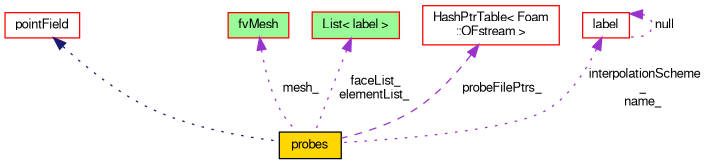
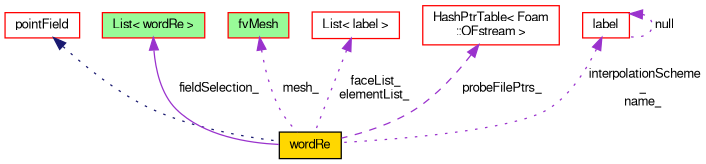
  digraph {
    node [color=red fillcolor=white fontname=FreeSans fontsize=10 shape=record style=filled]
    edge [color=darkorchid3 dir=back fontname=FreeSans fontsize=10 labelfontname=FreeSans labelfontsize=10 style=dotted]
-   n1 [color=black fillcolor=gold fontcolor=black height=0.2 label=probes width=0.4]
+   n1 [color=black fillcolor=gold fontcolor=black height=0.2 label=wordRe width=0.4]
    n2 [height=0.2 label=pointField width=0.4]
+   n3 [fillcolor=palegreen height=0.2 label="List\< wordRe \>" width=0.4]
    n4 [fillcolor=palegreen height=0.2 label=fvMesh width=0.4]
-   n5 [fillcolor=palegreen height=0.2 label="List\< label \>" width=0.4]
+   n5 [height=0.2 label="List\< label \>" width=0.4]
    n6 [height=0.2 label="HashPtrTable\< Foam\l::OFstream \>" width=0.4]
    n7 [height=0.2 label=label width=0.4]
    n2 -> n1 [color=midnightblue]
+   n3 -> n1 [label=" fieldSelection_" style=solid]
    n4 -> n1 [label=" mesh_"]
    n5 -> n1 [label=" faceList_\nelementList_"]
    n6 -> n1 [label=" probeFilePtrs_" style=dashed]
    n7 -> n1 [label=" interpolationScheme\l_\nname_"]
    n7 -> n7 [label=" null"]
  }
